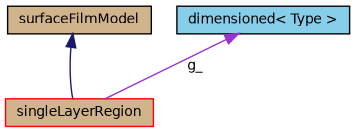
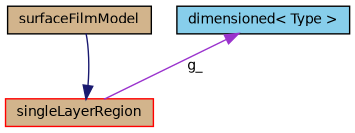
  digraph {
    node [color=black fillcolor=tan fontname=Helvetica fontsize=10 shape=record style=filled]
    edge [dir=back fontname=Helvetica fontsize=10 labelfontname=Helvetica labelfontsize=10 style=solid]
    n1 [fontcolor=black height=0.2 label=surfaceFilmModel width=0.4]
    n2 [color=red height=0.2 label=singleLayerRegion width=0.4]
    n3 [fillcolor=skyblue height=0.2 label="dimensioned\< Type \>" width=0.4]
-   n1 -> n2 [color=midnightblue]
+   n2 -> n1 [color=midnightblue]
    n3 -> n2 [color=darkorchid3 label=" g_"]
  }
